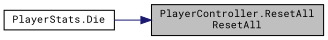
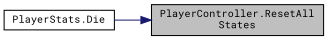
  digraph {
    rankdir=RL
    fontname="Roboto Mono"
    node [color=black fontname="Roboto Mono" fontsize=10 shape=record style=filled]
-   n1 [fillcolor=grey75 fontcolor=black height=0.2 label="PlayerController.ResetAll\lResetAll" width=0.4]
+   n1 [fillcolor=grey75 fontcolor=black height=0.2 label="PlayerController.ResetAll\lStates" width=0.4]
    n2 [fillcolor=white height=0.2 label="PlayerStats.Die" width=0.4]
    n1 -> n2 [color=midnightblue dir=back fontname="Roboto Mono" fontsize=10 labelfontname=Helvetica labelfontsize=10 style=solid]
  }
